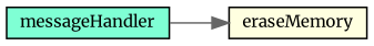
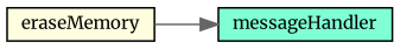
  digraph {
    rankdir=RL
    fontname=Merriweather
    node [color=black fontname=Merriweather fontsize=10 shape=record style=filled]
    n1 [fillcolor=lightyellow fontcolor=black height=0.2 label=eraseMemory width=0.4]
    n2 [fillcolor=aquamarine height=0.2 label=messageHandler width=0.4]
-   n1 -> n2 [color=gray40 dir=back fontname=Merriweather fontsize=10 labelfontname=Helvetica labelfontsize=10 style=solid]
+   n2 -> n1 [color=gray40 dir=back fontname=Merriweather fontsize=10 labelfontname=Helvetica labelfontsize=10 style=solid]
  }
